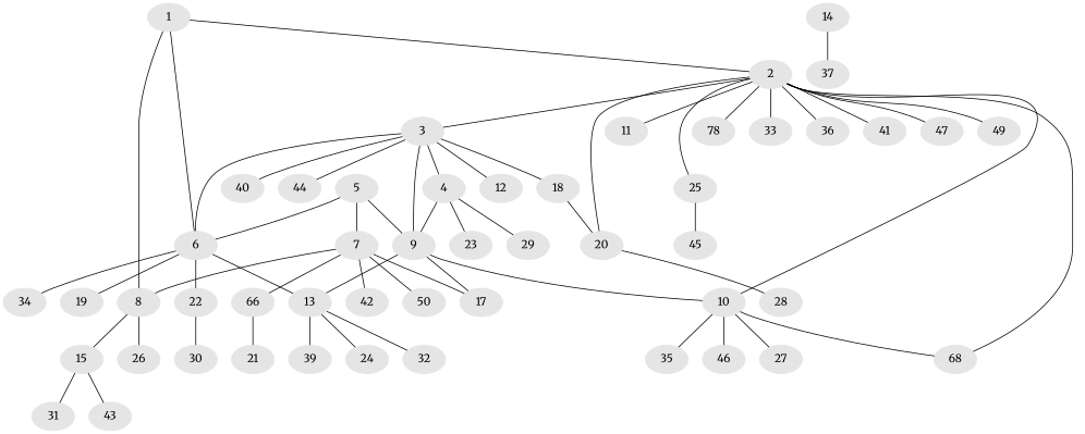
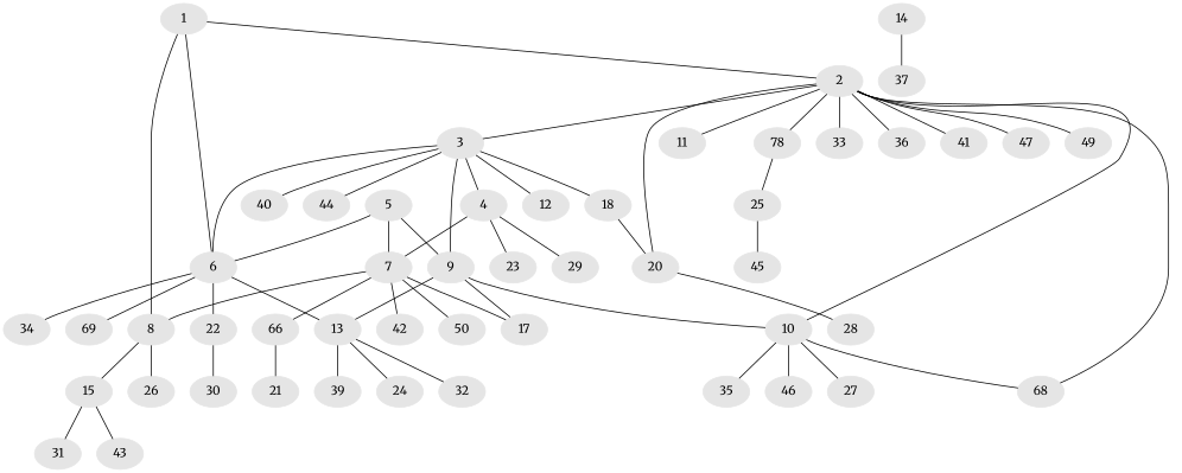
  graph {
    fontname=Merriweather
    node [color=gray90 fontname=Merriweather style=filled]
    edge [fontname=Merriweather]
    1
    2
    6
    8
    3
    10
    11
    25
    33
    36
    n11 [label=68]
    41
    47
    n14 [label=78]
    49
    20
    13
-   19
+   19 [label=69]
    22
    34
    15
    26
    4
    9
    12
    18
    40
    44
    27
    35
    46
    14
    37
    45
    7
    23
    29
    17
    n39 [label=66]
    42
    50
    5
    24
    32
    39
    30
    21
    31
    43
    28
    1 -- 2
    1 -- 6
    1 -- 8
    2 -- 3
    2 -- 10
    2 -- 11
-   2 -- 25
+   n14 -- 25
    2 -- 33
    2 -- 36
    2 -- n11
    2 -- 41
    2 -- 47
    2 -- n14
    2 -- 49
    2 -- 20
    6 -- 13
    6 -- 19
    6 -- 22
    6 -- 34
    8 -- 15
    8 -- 26
    3 -- 6
    3 -- 4
    3 -- 9
    3 -- 12
    3 -- 18
    3 -- 40
    3 -- 44
    10 -- n11
    10 -- 27
    10 -- 35
    10 -- 46
    25 -- 45
    20 -- 28
    13 -- 24
    13 -- 32
    13 -- 39
    22 -- 30
    15 -- 31
    15 -- 43
-   4 -- 9
+   4 -- 7
    4 -- 23
    4 -- 29
    9 -- 10
    9 -- 13
    9 -- 17
    18 -- 20
    14 -- 37
    7 -- 8
    7 -- 17
    7 -- n39
    7 -- 42
    7 -- 50
    n39 -- 21
    5 -- 6
    5 -- 9
    5 -- 7
  }
